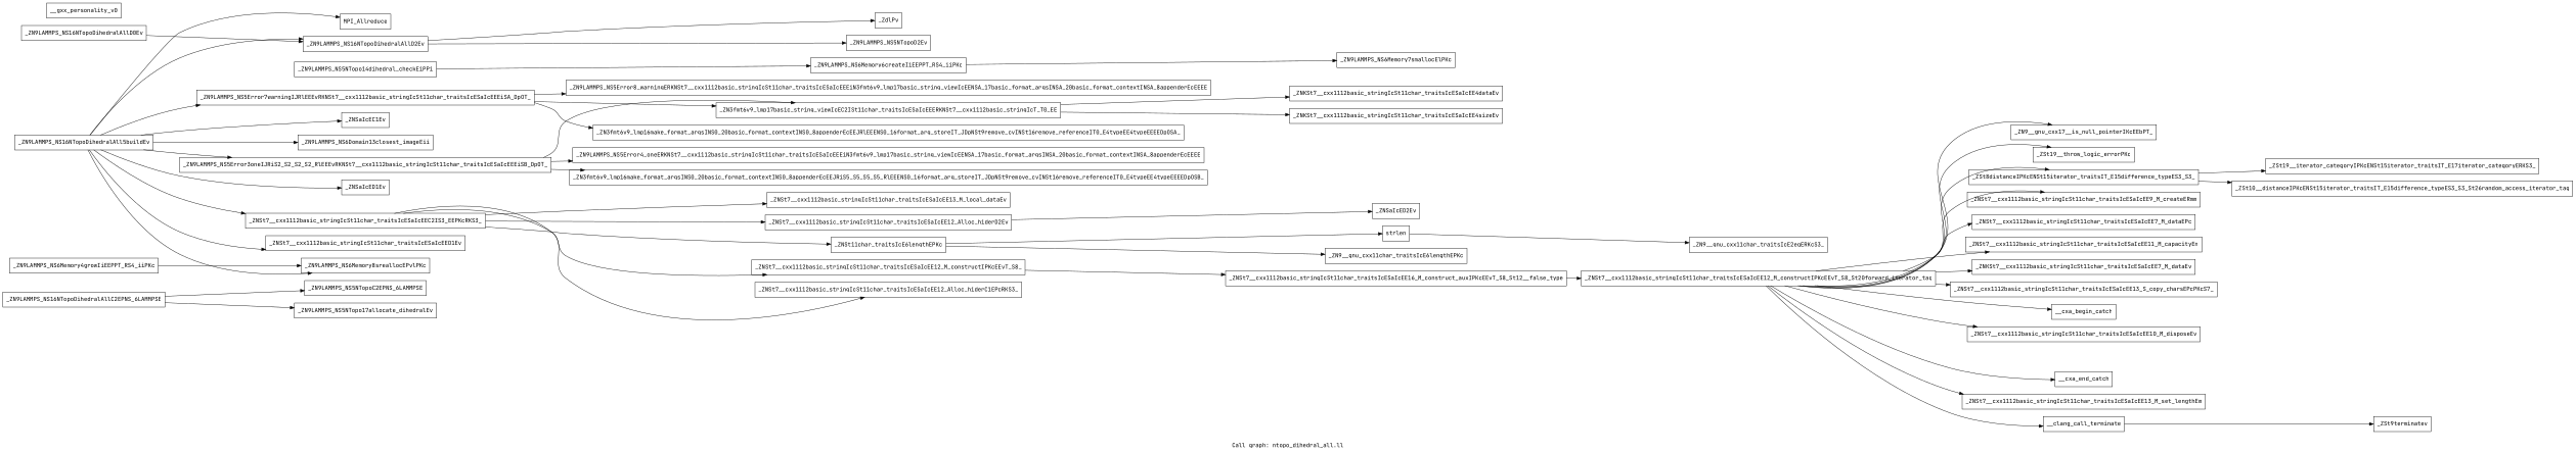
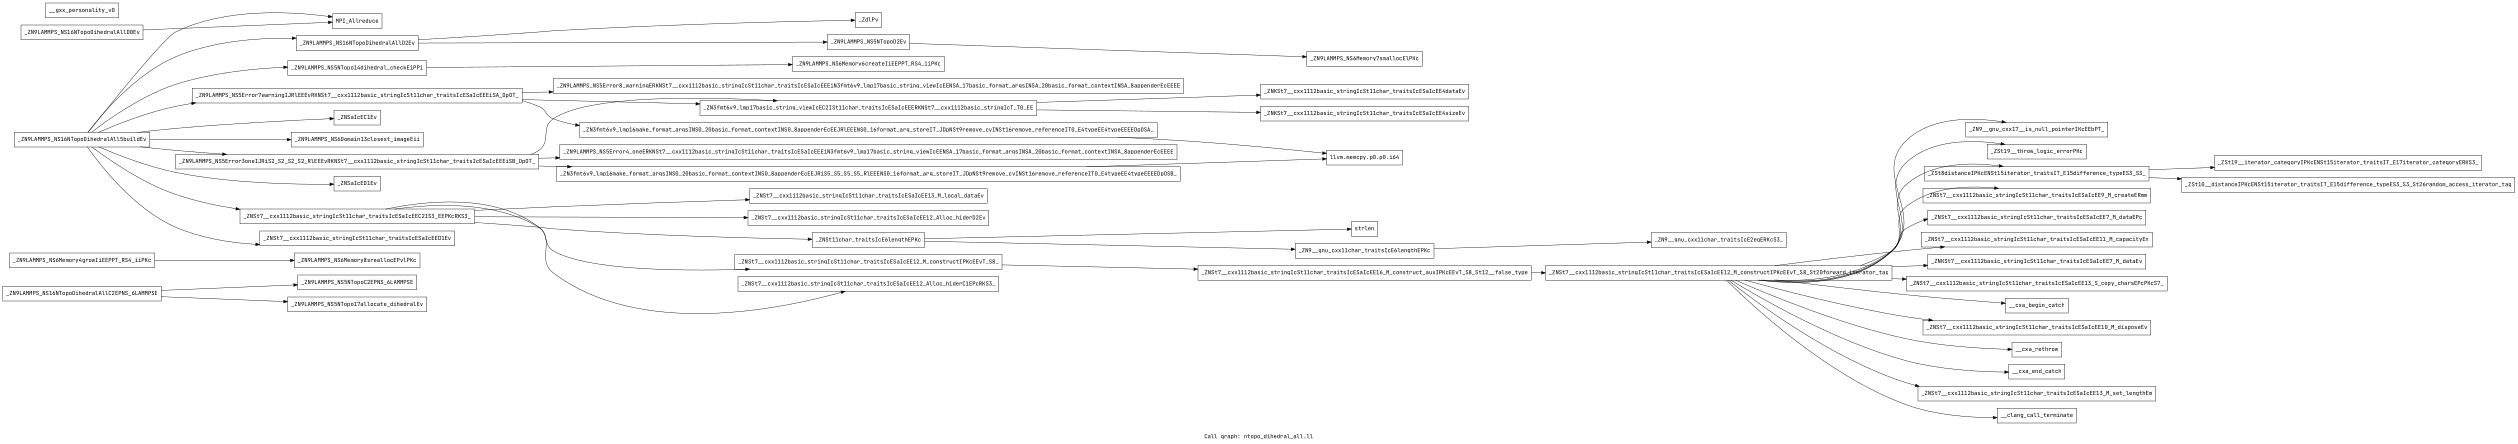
  digraph {
    fontname="JetBrains Mono"
    label="Call graph: ntopo_dihedral_all.ll"
    rankdir=LR
    node [fontname="JetBrains Mono" shape=record]
    edge [fontname="JetBrains Mono"]
    n1 [label="{_ZN9LAMMPS_NS16NTopoDihedralAllC2EPNS_6LAMMPSE}"]
    n2 [label="{_ZN9LAMMPS_NS5NTopoC2EPNS_6LAMMPSE}"]
    n3 [label="{_ZN9LAMMPS_NS5NTopo17allocate_dihedralEv}"]
    n4 [label="{_ZN9LAMMPS_NS5NTopoD2Ev}"]
    n5 [label="{__gxx_personality_v0}"]
    n6 [label="{_ZN9LAMMPS_NS16NTopoDihedralAll5buildEv}"]
    n7 [label="{_ZNSaIcED1Ev}"]
    n8 [label="{_ZNSt7__cxx1112basic_stringIcSt11char_traitsIcESaIcEED1Ev}"]
    n9 [label="{_ZN9LAMMPS_NS5Error7warningIJRlEEEvRKNSt7__cxx1112basic_stringIcSt11char_traitsIcESaIcEEEiSA_DpOT_}"]
    n10 [label="{_ZNSaIcEC1Ev}"]
    n11 [label="{_ZNSt7__cxx1112basic_stringIcSt11char_traitsIcESaIcEEC2IS3_EEPKcRKS3_}"]
    n12 [label="{MPI_Allreduce}"]
    n13 [label="{_ZN9LAMMPS_NS5NTopo14dihedral_checkEiPPi}"]
    n14 [label="{_ZN9LAMMPS_NS5Error3oneIJRiS2_S2_S2_S2_RlEEEvRKNSt7__cxx1112basic_stringIcSt11char_traitsIcESaIcEEEiSB_DpOT_}"]
    n15 [label="{_ZN9LAMMPS_NS6Domain13closest_imageEii}"]
    n16 [label="{_ZN9LAMMPS_NS16NTopoDihedralAllD2Ev}"]
    n17 [label="{_ZN3fmt6v9_lmp17basic_string_viewIcEC2ISt11char_traitsIcESaIcEEERKNSt7__cxx1112basic_stringIcT_T0_EE}"]
    n18 [label="{_ZN3fmt6v9_lmp16make_format_argsINS0_20basic_format_contextINS0_8appenderEcEEJRlEEENS0_16format_arg_storeIT_JDpNSt9remove_cvINSt16remove_referenceIT0_E4typeEE4typeEEEEDpOSA_}"]
    n19 [label="{_ZN9LAMMPS_NS5Error8_warningERKNSt7__cxx1112basic_stringIcSt11char_traitsIcESaIcEEEiN3fmt6v9_lmp17basic_string_viewIcEENSA_17basic_format_argsINSA_20basic_format_contextINSA_8appenderEcEEEE}"]
    n20 [label="{_ZNSt7__cxx1112basic_stringIcSt11char_traitsIcESaIcEE13_M_local_dataEv}"]
    n21 [label="{_ZNSt7__cxx1112basic_stringIcSt11char_traitsIcESaIcEE12_Alloc_hiderC1EPcRKS3_}"]
    n22 [label="{_ZNSt11char_traitsIcE6lengthEPKc}"]
    n23 [label="{_ZNSt7__cxx1112basic_stringIcSt11char_traitsIcESaIcEE12_M_constructIPKcEEvT_S8_}"]
    n24 [label="{_ZNSt7__cxx1112basic_stringIcSt11char_traitsIcESaIcEE12_Alloc_hiderD2Ev}"]
    n25 [label="{_ZN9LAMMPS_NS6Memory6createIiEEPPT_RS4_iiPKc}"]
    n26 [label="{_ZN3fmt6v9_lmp16make_format_argsINS0_20basic_format_contextINS0_8appenderEcEEJRiS5_S5_S5_S5_RlEEENS0_16format_arg_storeIT_JDpNSt9remove_cvINSt16remove_referenceIT0_E4typeEE4typeEEEEDpOSB_}"]
    n27 [label="{_ZN9LAMMPS_NS5Error4_oneERKNSt7__cxx1112basic_stringIcSt11char_traitsIcESaIcEEEiN3fmt6v9_lmp17basic_string_viewIcEENSA_17basic_format_argsINSA_20basic_format_contextINSA_8appenderEcEEEE}"]
    n28 [label="{_ZN9LAMMPS_NS6Memory4growIiEEPPT_RS4_iiPKc}"]
    n29 [label="{_ZN9LAMMPS_NS6Memory8sreallocEPvlPKc}"]
    n30 [label="{_ZNKSt7__cxx1112basic_stringIcSt11char_traitsIcESaIcEE4dataEv}"]
    n31 [label="{_ZNKSt7__cxx1112basic_stringIcSt11char_traitsIcESaIcEE4sizeEv}"]
+   n32 [label="{llvm.memcpy.p0.p0.i64}"]
    n33 [label="{_ZN9__gnu_cxx11char_traitsIcE6lengthEPKc}"]
    n34 [label="{strlen}"]
    n35 [label="{_ZNSt7__cxx1112basic_stringIcSt11char_traitsIcESaIcEE16_M_construct_auxIPKcEEvT_S8_St12__false_type}"]
-   n36 [label="{_ZNSaIcED2Ev}"]
    n37 [label="{_ZN9LAMMPS_NS6Memory7smallocElPKc}"]
    n38 [label="{_ZN9__gnu_cxx11char_traitsIcE2eqERKcS3_}"]
    n39 [label="{_ZNSt7__cxx1112basic_stringIcSt11char_traitsIcESaIcEE12_M_constructIPKcEEvT_S8_St20forward_iterator_tag}"]
    n40 [label="{_ZdlPv}"]
    n41 [label="{_ZN9LAMMPS_NS16NTopoDihedralAllD0Ev}"]
    n42 [label="{_ZN9__gnu_cxx17__is_null_pointerIKcEEbPT_}"]
    n43 [label="{_ZSt19__throw_logic_errorPKc}"]
    n44 [label="{_ZSt8distanceIPKcENSt15iterator_traitsIT_E15difference_typeES3_S3_}"]
    n45 [label="{_ZNSt7__cxx1112basic_stringIcSt11char_traitsIcESaIcEE9_M_createERmm}"]
    n46 [label="{_ZNSt7__cxx1112basic_stringIcSt11char_traitsIcESaIcEE7_M_dataEPc}"]
    n47 [label="{_ZNSt7__cxx1112basic_stringIcSt11char_traitsIcESaIcEE11_M_capacityEm}"]
    n48 [label="{_ZNKSt7__cxx1112basic_stringIcSt11char_traitsIcESaIcEE7_M_dataEv}"]
    n49 [label="{_ZNSt7__cxx1112basic_stringIcSt11char_traitsIcESaIcEE13_S_copy_charsEPcPKcS7_}"]
    n50 [label="{__cxa_begin_catch}"]
    n51 [label="{_ZNSt7__cxx1112basic_stringIcSt11char_traitsIcESaIcEE10_M_disposeEv}"]
+   n52 [label="{__cxa_rethrow}"]
    n53 [label="{__cxa_end_catch}"]
    n54 [label="{_ZNSt7__cxx1112basic_stringIcSt11char_traitsIcESaIcEE13_M_set_lengthEm}"]
    n55 [label="{__clang_call_terminate}"]
    n56 [label="{_ZSt19__iterator_categoryIPKcENSt15iterator_traitsIT_E17iterator_categoryERKS3_}"]
    n57 [label="{_ZSt10__distanceIPKcENSt15iterator_traitsIT_E15difference_typeES3_S3_St26random_access_iterator_tag}"]
-   n58 [label="{_ZSt9terminatev}"]
    n1 -> n2
    n1 -> n3
    n6 -> n7
    n6 -> n8
    n6 -> n9
    n6 -> n10
    n6 -> n11
    n6 -> n12
-   n6 -> n29
+   n6 -> n13
    n6 -> n14
    n6 -> n15
    n6 -> n16
    n9 -> n17
    n9 -> n18
    n9 -> n19
    n11 -> n20
    n11 -> n21
    n11 -> n22
    n11 -> n23
    n11 -> n24
    n13 -> n25
    n14 -> n17
    n14 -> n26
    n14 -> n27
    n16 -> n4
    n16 -> n40
    n17 -> n30
    n17 -> n31
+   n18 -> n32
    n22 -> n33
    n22 -> n34
    n23 -> n35
-   n24 -> n36
-   n25 -> n37
+   n4 -> n37
+   n26 -> n32
    n28 -> n29
-   n34 -> n38
+   n33 -> n38
    n35 -> n39
    n39 -> n42
    n39 -> n43
    n39 -> n44
    n39 -> n45
    n39 -> n46
    n39 -> n47
    n39 -> n48
    n39 -> n49
    n39 -> n50
    n39 -> n51
+   n39 -> n52
    n39 -> n53
    n39 -> n54
    n39 -> n55
-   n41 -> n16
+   n41 -> n12
    n44 -> n56
    n44 -> n57
-   n55 -> n58
  }
